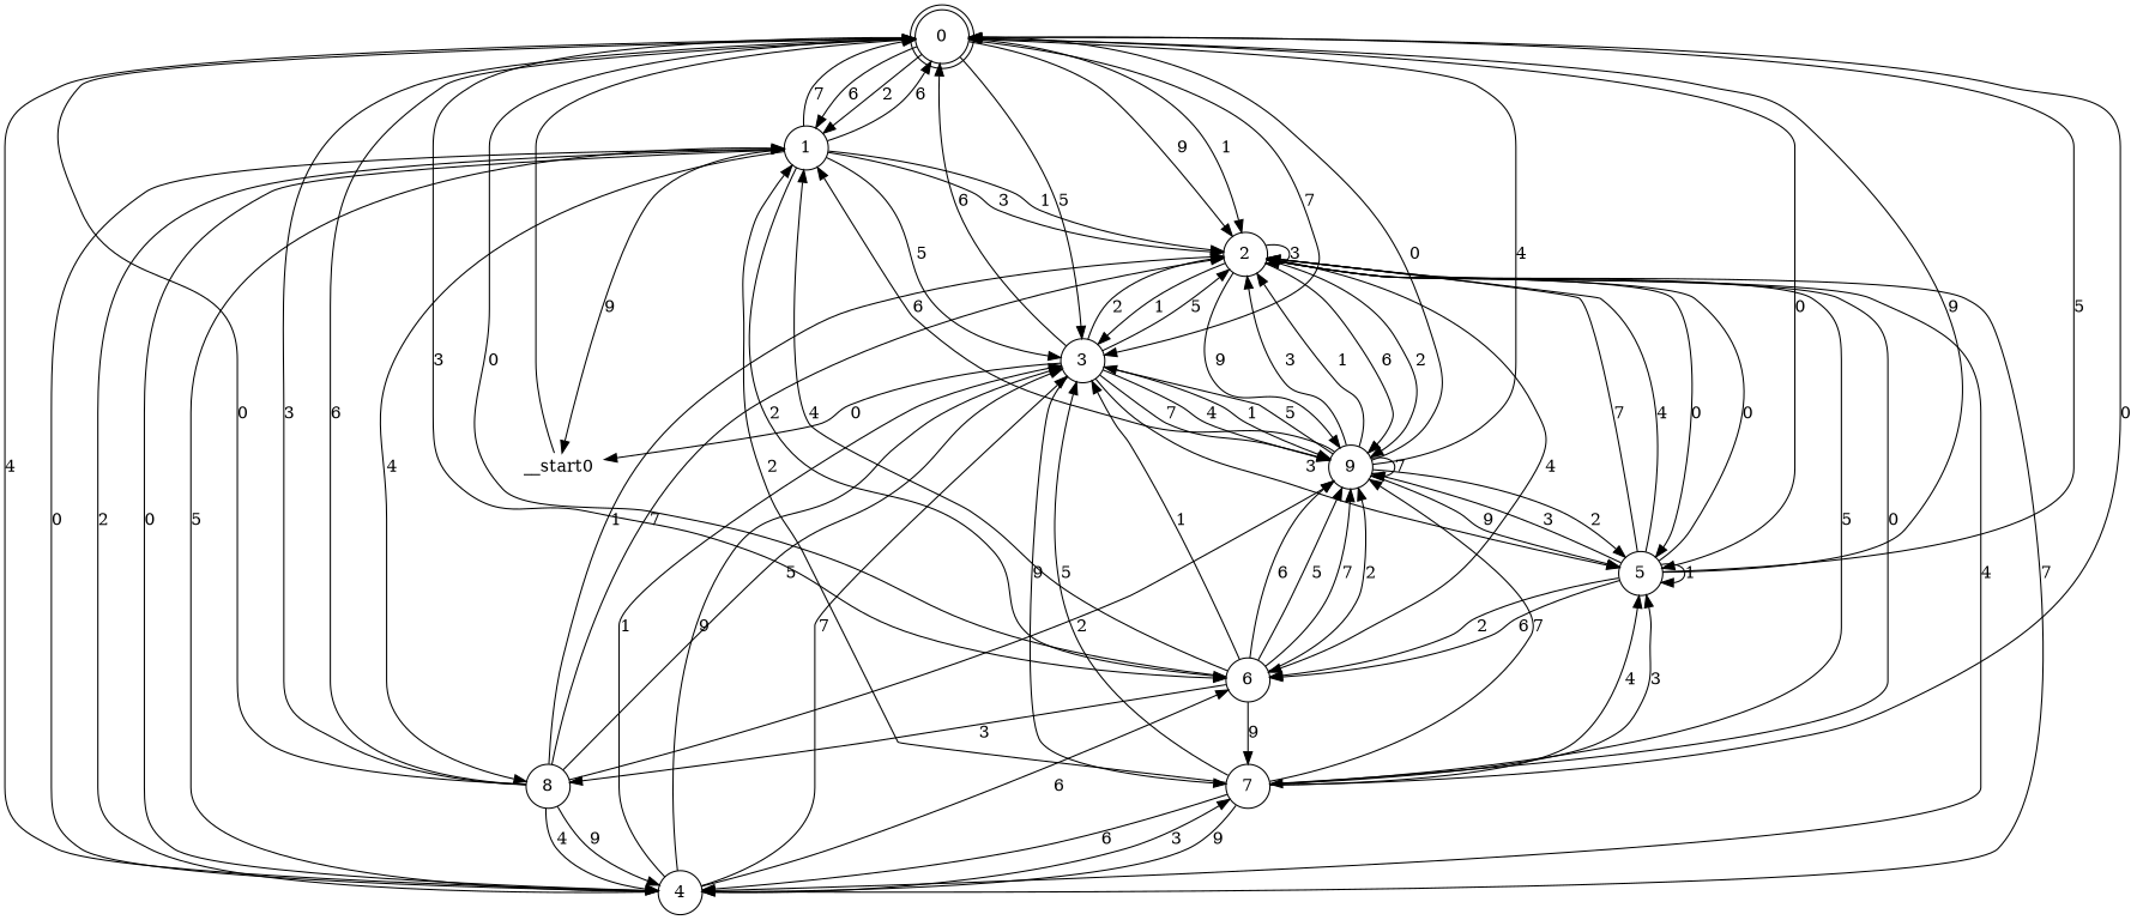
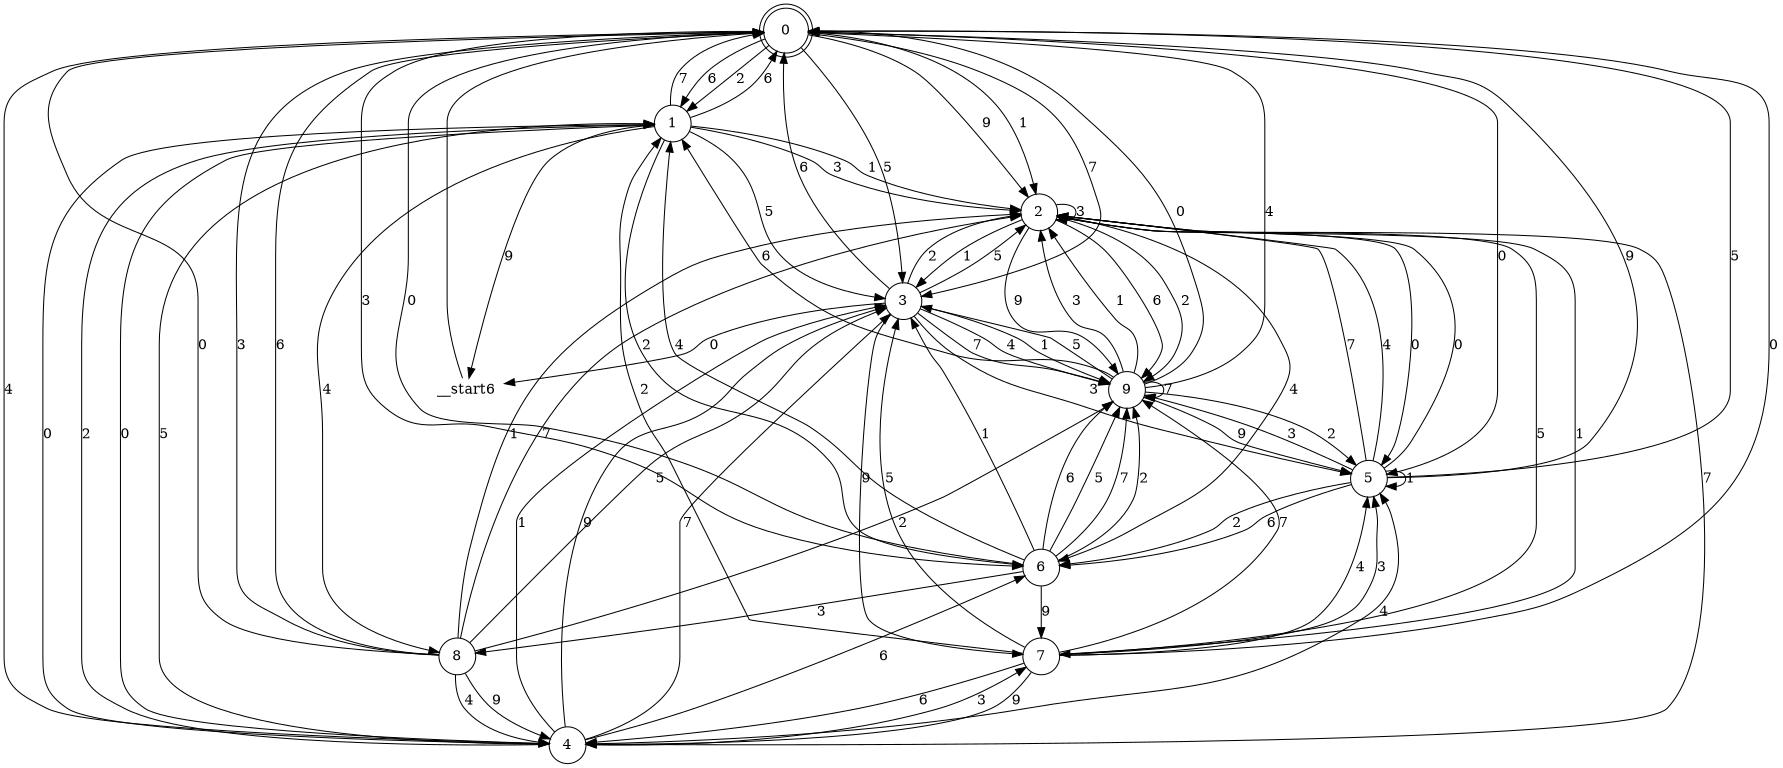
  digraph {
    node [shape=circle]
    n1 [label=0 shape=doublecircle]
    n2 [label=1]
    n3 [label=2]
    n4 [label=3]
    n5 [label=4]
    n6 [label=5]
    n7 [label=6]
    n8 [label=8]
-   __start0 [height=0 shape=none width=0]
+   __start0 [height=0 shape=none width=0 label=__start6]
    n10 [label=7]
    n11 [label=9]
    n1 -> n2 [label=6]
    n1 -> n2 [label=2]
    n1 -> n3 [label=9]
    n1 -> n3 [label=1]
    n1 -> n4 [label=5]
    n1 -> n4 [label=7]
    n1 -> n5 [label=4]
    n1 -> n6 [label=0]
    n1 -> n7 [label=3]
    n2 -> n1 [label=6]
    n2 -> n1 [label=7]
    n2 -> n3 [label=1]
    n2 -> n3 [label=3]
    n2 -> n4 [label=5]
    n2 -> n5 [label=0]
    n2 -> n7 [label=2]
    n2 -> n8 [label=4]
    n2 -> __start0 [label=9]
    n3 -> n3 [label=3]
    n3 -> n4 [label=1]
    n3 -> n5 [label=7]
    n3 -> n6 [label=0]
    n3 -> n7 [label=4]
    n3 -> n10 [label=5]
    n3 -> n11 [label=6]
    n3 -> n11 [label=9]
    n3 -> n11 [label=2]
    n4 -> n1 [label=6]
    n4 -> n3 [label=5]
    n4 -> n3 [label=2]
    n4 -> n6 [label=3]
    n4 -> __start0 [label=0]
    n4 -> n10 [label=9]
    n4 -> n11 [label=7]
    n4 -> n11 [label=4]
    n4 -> n11 [label=1]
    n5 -> n2 [label=5]
    n5 -> n2 [label=0]
    n5 -> n2 [label=2]
-   n5 -> n3 [label=4]
+   n5 -> n6 [label=4]
    n5 -> n4 [label=9]
    n5 -> n4 [label=7]
    n5 -> n4 [label=1]
    n5 -> n7 [label=6]
    n5 -> n10 [label=3]
    n6 -> n1 [label=9]
    n6 -> n1 [label=5]
    n6 -> n3 [label=7]
    n6 -> n3 [label=4]
    n6 -> n3 [label=0]
    n6 -> n6 [label=1]
    n6 -> n7 [label=6]
    n6 -> n7 [label=2]
    n6 -> n11 [label=3]
    n7 -> n1 [label=0]
    n7 -> n2 [label=4]
    n7 -> n4 [label=1]
    n7 -> n8 [label=3]
    n7 -> n10 [label=9]
    n7 -> n11 [label=6]
    n7 -> n11 [label=5]
    n7 -> n11 [label=7]
    n7 -> n11 [label=2]
    n8 -> n1 [label=6]
    n8 -> n1 [label=0]
    n8 -> n1 [label=3]
    n8 -> n3 [label=7]
    n8 -> n3 [label=1]
    n8 -> n4 [label=5]
    n8 -> n5 [label=9]
    n8 -> n5 [label=4]
    n8 -> n11 [label=2]
    __start0 -> n1
    n10 -> n1 [label=0]
    n10 -> n2 [label=2]
-   n10 -> n3 [label=0]
+   n10 -> n3 [label=1]
    n10 -> n4 [label=5]
    n10 -> n5 [label=6]
    n10 -> n5 [label=9]
    n10 -> n6 [label=4]
    n10 -> n6 [label=3]
    n10 -> n11 [label=7]
    n11 -> n1 [label=4]
    n11 -> n1 [label=0]
    n11 -> n2 [label=6]
    n11 -> n3 [label=1]
    n11 -> n3 [label=3]
    n11 -> n4 [label=5]
    n11 -> n6 [label=9]
    n11 -> n6 [label=2]
    n11 -> n11 [label=7]
  }
